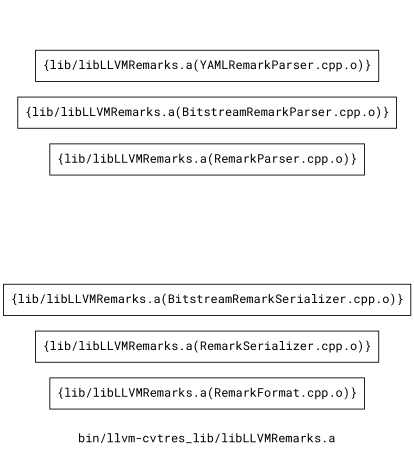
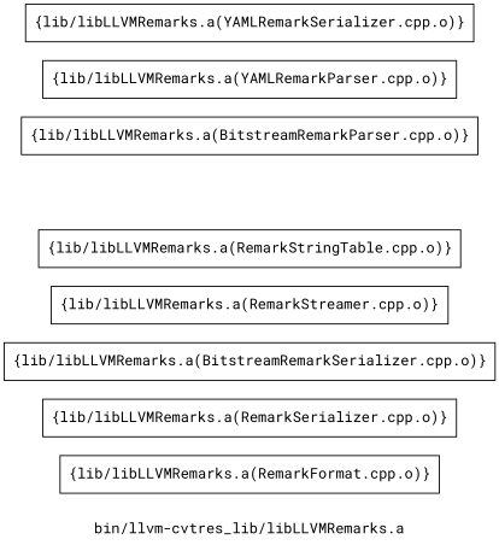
  digraph {
    label="bin/llvm-cvtres_lib/libLLVMRemarks.a"
    rankdir=LR
    fontname="Roboto Mono"
    node [group=0 shape=box fontname="Roboto Mono"]
    n1 [label="{lib/libLLVMRemarks.a(RemarkFormat.cpp.o)}"]
    n2 [label="{lib/libLLVMRemarks.a(RemarkSerializer.cpp.o)}"]
    n3 [label="{lib/libLLVMRemarks.a(BitstreamRemarkSerializer.cpp.o)}"]
-   n6 [label="{lib/libLLVMRemarks.a(RemarkParser.cpp.o)}"]
+   n4 [label="{lib/libLLVMRemarks.a(RemarkStreamer.cpp.o)}"]
+   n5 [label="{lib/libLLVMRemarks.a(RemarkStringTable.cpp.o)}"]
    n7 [label="{lib/libLLVMRemarks.a(BitstreamRemarkParser.cpp.o)}"]
    n8 [label="{lib/libLLVMRemarks.a(YAMLRemarkParser.cpp.o)}"]
+   n9 [label="{lib/libLLVMRemarks.a(YAMLRemarkSerializer.cpp.o)}"]
  }
